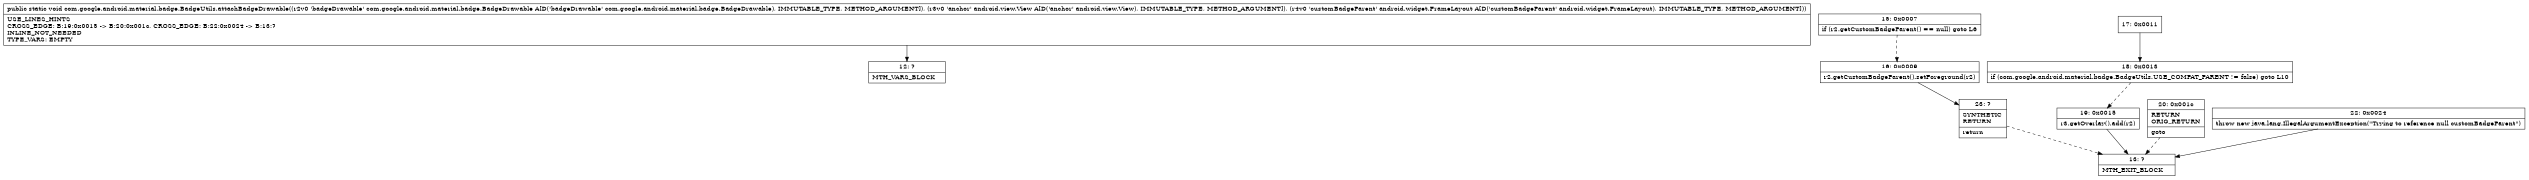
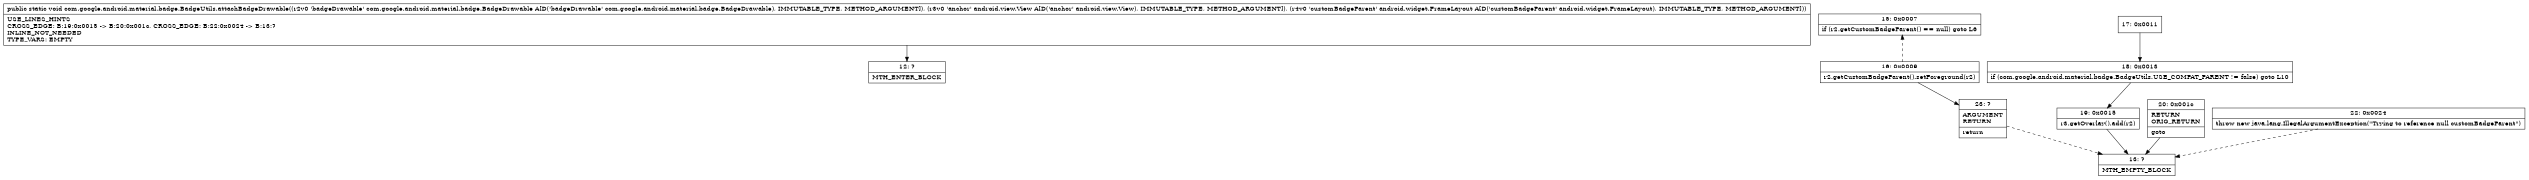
  digraph {
    node [shape=record]
-   n1 [label="{12\:\ ?|MTH_VARS_BLOCK\l}"]
+   n1 [label="{12\:\ ?|MTH_ENTER_BLOCK\l}"]
    n2 [label="{15\:\ 0x0007|if (r2.getCustomBadgeParent() == null) goto L6\l}"]
    n3 [label="{16\:\ 0x0009|r2.getCustomBadgeParent().setForeground(r2)\l}"]
-   n4 [label="{23\:\ ?|SYNTHETIC\lRETURN\l|return\l}"]
+   n4 [label="{23\:\ ?|ARGUMENT\lRETURN\l|return\l}"]
    n5 [label="{17\:\ 0x0011}"]
    n6 [label="{18\:\ 0x0013|if (com.google.android.material.badge.BadgeUtils.USE_COMPAT_PARENT != false) goto L10\l}"]
-   n7 [label="{13\:\ ?|MTH_EXIT_BLOCK\l}"]
+   n7 [label="{13\:\ ?|MTH_EMPTY_BLOCK\l}"]
    n8 [label="{19\:\ 0x0015|r3.getOverlay().add(r2)\l}"]
    n9 [label="{20\:\ 0x001c|RETURN\lORIG_RETURN\l|goto\l}"]
    n10 [label="{22\:\ 0x0024|throw new java.lang.IllegalArgumentException(\"Trying to reference null customBadgeParent\")\l}"]
    n11 [label="{public static void com.google.android.material.badge.BadgeUtils.attachBadgeDrawable((r2v0 'badgeDrawable' com.google.android.material.badge.BadgeDrawable A[D('badgeDrawable' com.google.android.material.badge.BadgeDrawable), IMMUTABLE_TYPE, METHOD_ARGUMENT]), (r3v0 'anchor' android.view.View A[D('anchor' android.view.View), IMMUTABLE_TYPE, METHOD_ARGUMENT]), (r4v0 'customBadgeParent' android.widget.FrameLayout A[D('customBadgeParent' android.widget.FrameLayout), IMMUTABLE_TYPE, METHOD_ARGUMENT]))  | USE_LINES_HINTS\lCROSS_EDGE: B:19:0x0015 \-\> B:20:0x001c, CROSS_EDGE: B:22:0x0024 \-\> B:13:?\lINLINE_NOT_NEEDED\lTYPE_VARS: EMPTY\l}"]
-   n2 -> n3 [style=dashed]
+   n3 -> n2 [style=dashed]
    n3 -> n4
    n4 -> n7 [style=dashed]
    n5 -> n6
-   n6 -> n8 [style=dashed]
+   n6 -> n8 [style=solid]
    n8 -> n7
-   n9 -> n7 [style=dashed]
-   n10 -> n7
+   n9 -> n7
+   n10 -> n7 [style=dashed]
    n11 -> n1
  }
